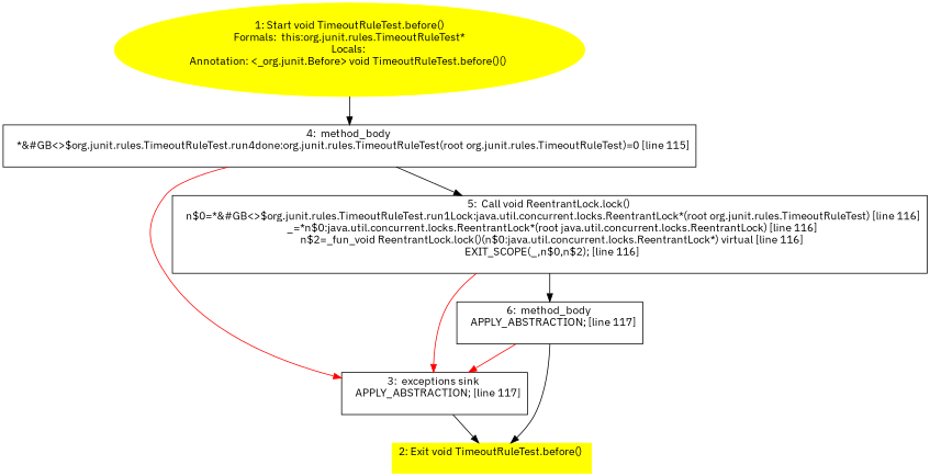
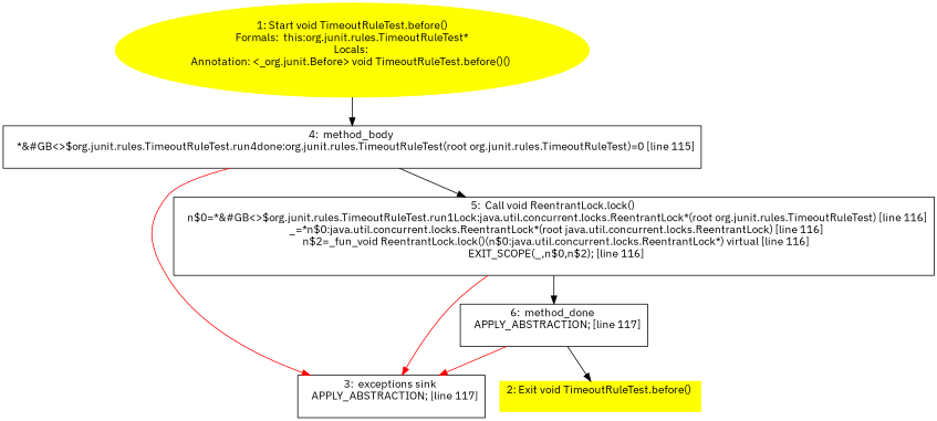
  digraph {
    fontname="IBM Plex Sans"
    node [fontname="IBM Plex Sans" shape=box]
    edge [fontname="IBM Plex Sans"]
    n1 [color=yellow label="1: Start void TimeoutRuleTest.before()\nFormals:  this:org.junit.rules.TimeoutRuleTest*\nLocals: \nAnnotation: <_org.junit.Before> void TimeoutRuleTest.before()() \n  " style=filled shape=""]
    n2 [label="4:  method_body \n   *&#GB<>$org.junit.rules.TimeoutRuleTest.run4done:org.junit.rules.TimeoutRuleTest(root org.junit.rules.TimeoutRuleTest)=0 [line 115]\n "]
    n3 [label="3:  exceptions sink \n   APPLY_ABSTRACTION; [line 117]\n "]
    n4 [label="5:  Call void ReentrantLock.lock() \n   n$0=*&#GB<>$org.junit.rules.TimeoutRuleTest.run1Lock:java.util.concurrent.locks.ReentrantLock*(root org.junit.rules.TimeoutRuleTest) [line 116]\n  _=*n$0:java.util.concurrent.locks.ReentrantLock*(root java.util.concurrent.locks.ReentrantLock) [line 116]\n  n$2=_fun_void ReentrantLock.lock()(n$0:java.util.concurrent.locks.ReentrantLock*) virtual [line 116]\n  EXIT_SCOPE(_,n$0,n$2); [line 116]\n "]
    n5 [color=yellow label="2: Exit void TimeoutRuleTest.before() \n  " style=filled]
-   n6 [label="6:  method_body \n   APPLY_ABSTRACTION; [line 117]\n "]
+   n6 [label="6:  method_done \n   APPLY_ABSTRACTION; [line 117]\n "]
    n1 -> n2
    n2 -> n3 [color=red]
    n2 -> n4
-   n3 -> n5
    n4 -> n3 [color=red]
    n4 -> n6
    n6 -> n3 [color=red]
    n6 -> n5
  }
